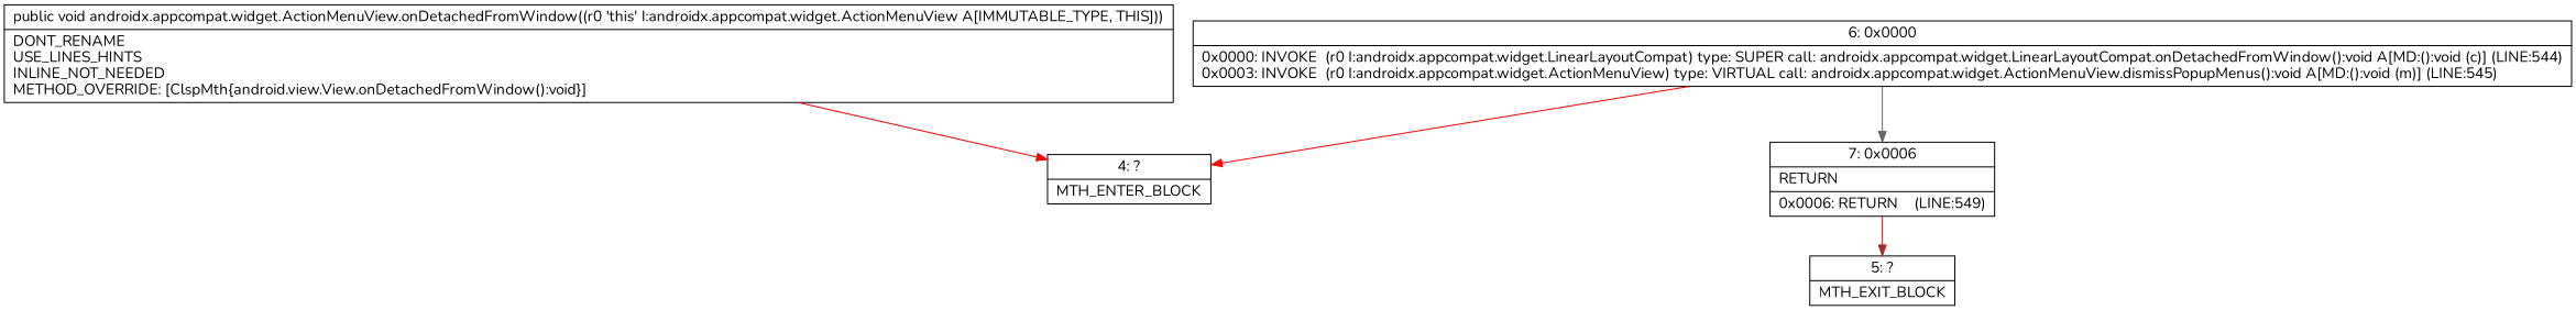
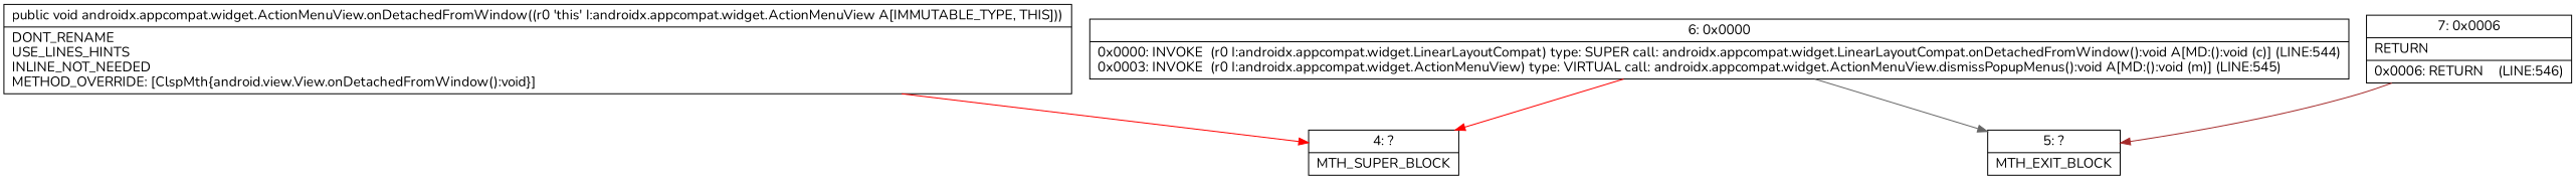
  digraph {
    fontname=Nunito
    node [fontname=Nunito shape=record]
    edge [color=red fontname=Nunito]
-   n1 [label="{4\:\ ?|MTH_ENTER_BLOCK\l}"]
+   n1 [label="{4\:\ ?|MTH_SUPER_BLOCK\l}"]
    n2 [label="{6\:\ 0x0000|0x0000: INVOKE  (r0 I:androidx.appcompat.widget.LinearLayoutCompat) type: SUPER call: androidx.appcompat.widget.LinearLayoutCompat.onDetachedFromWindow():void A[MD:():void (c)] (LINE:544)\l0x0003: INVOKE  (r0 I:androidx.appcompat.widget.ActionMenuView) type: VIRTUAL call: androidx.appcompat.widget.ActionMenuView.dismissPopupMenus():void A[MD:():void (m)] (LINE:545)\l}"]
-   n3 [label="{7\:\ 0x0006|RETURN\l|0x0006: RETURN    (LINE:549)\l}"]
+   n3 [label="{7\:\ 0x0006|RETURN\l|0x0006: RETURN    (LINE:546)\l}"]
    n4 [label="{5\:\ ?|MTH_EXIT_BLOCK\l}"]
    n5 [label="{public void androidx.appcompat.widget.ActionMenuView.onDetachedFromWindow((r0 'this' I:androidx.appcompat.widget.ActionMenuView A[IMMUTABLE_TYPE, THIS]))  | DONT_RENAME\lUSE_LINES_HINTS\lINLINE_NOT_NEEDED\lMETHOD_OVERRIDE: [ClspMth\{android.view.View.onDetachedFromWindow():void\}]\l}"]
    n2 -> n1
-   n2 -> n3 [color=gray40]
+   n2 -> n4 [color=gray40]
    n3 -> n4 [color=brown]
    n5 -> n1
  }
